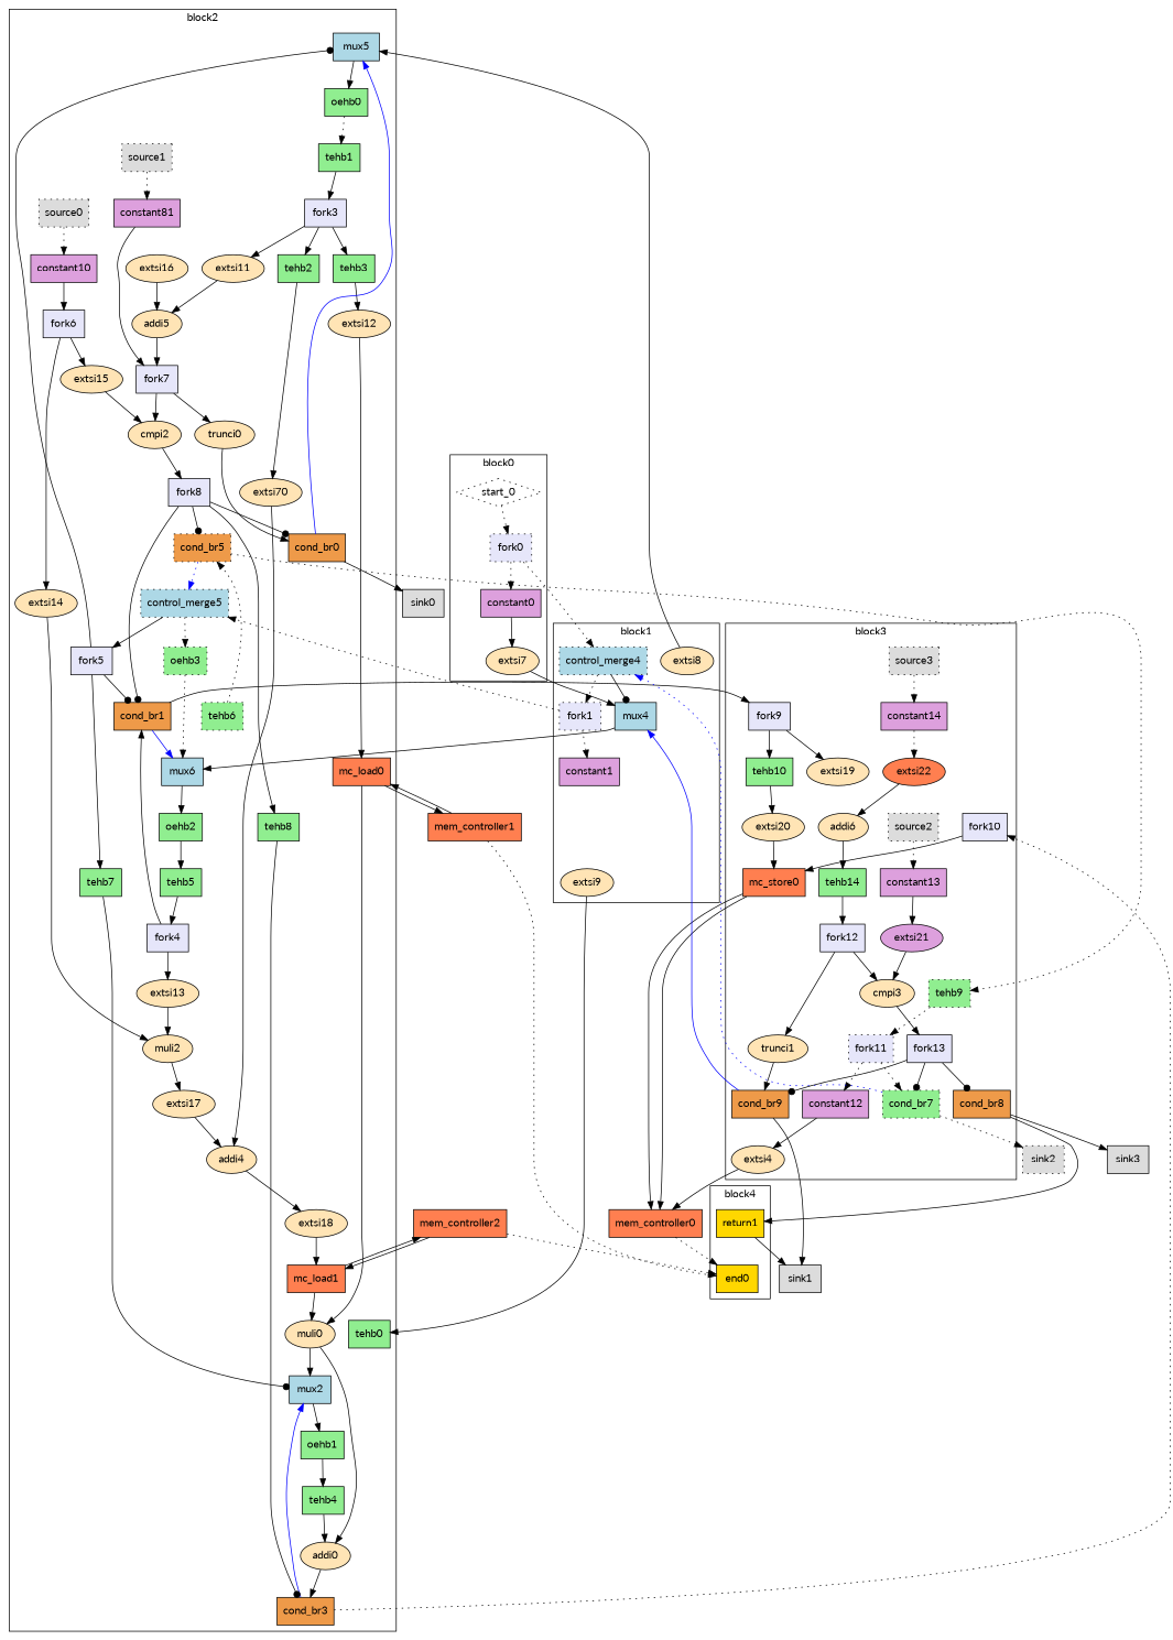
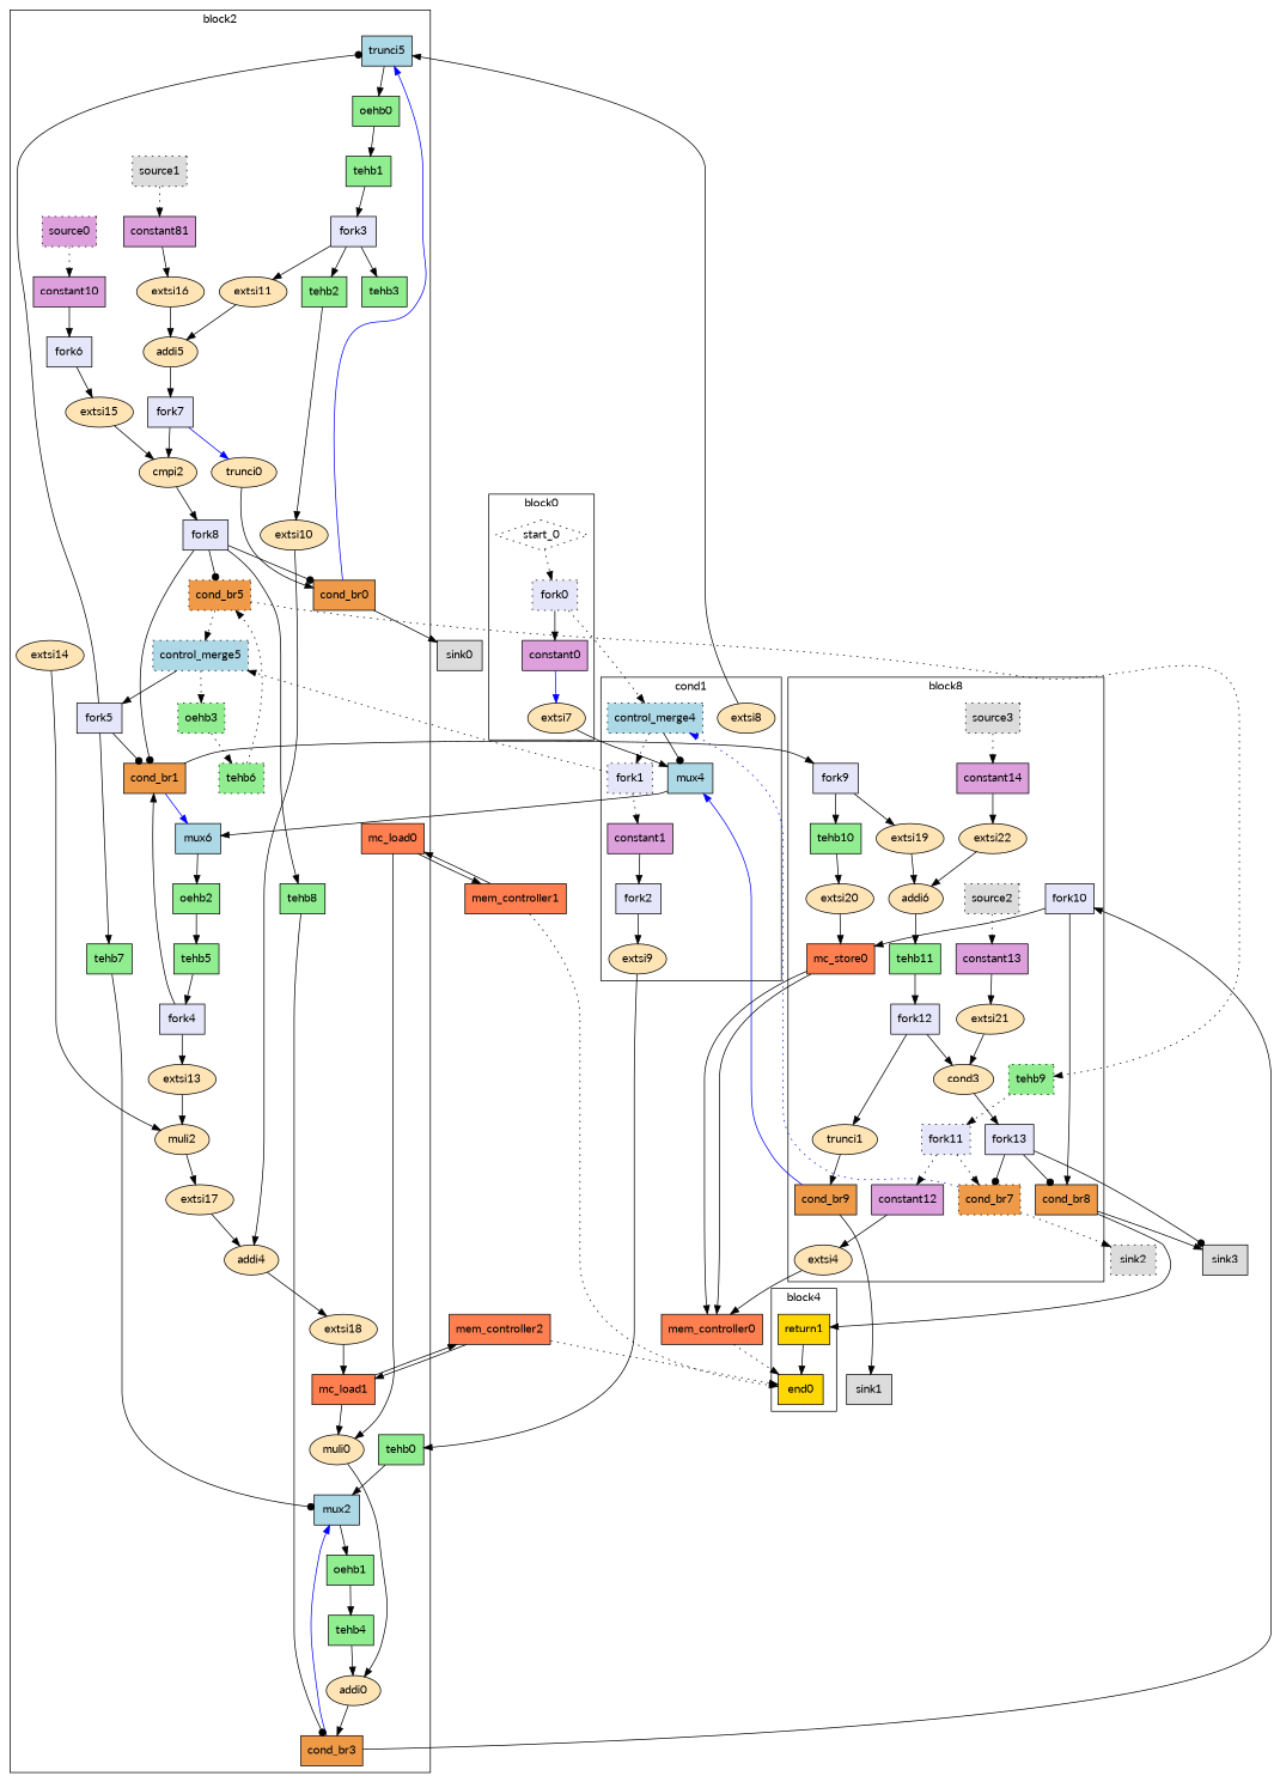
  digraph {
    compound=true
    fontname=Lato
    splines=spline
    node [bbID=3 delay="0.000 0.000 0.000 0.000 0.000 0.000 0.000 0.000" fillcolor=moccasin fontname=Lato in="in1:8" mlir_op="arith.extsi" out="out1:8" shape=box style=filled type=Operator]
    edge [arrowhead=normal arrowtail=none dir=both fontname=Lato from=out1 style=solid to=in1]
-   n1 [delay="1.412 1.397 0.000 1.412 1.397 1.412 0.000 0.000" fillcolor=lightblue in="in1?:1 in2:8 in3:8" label=mux5 mlir_op="handshake.mux" type=Mux]
+   n1 [delay="1.412 1.397 0.000 1.412 1.397 1.412 0.000 0.000" fillcolor=lightblue in="in1?:1 in2:8 in3:8" label=trunci5 mlir_op="handshake.mux" type=Mux]
    n2 [fillcolor=lightgreen label=oehb0 mlir_op="handshake.oehb" slots=1 type=OEHB]
    n3 [fillcolor=lightgreen label=tehb1 mlir_op="handshake.tehb" slots=1 type=TEHB]
    n4 [delay="0.000 0.100 0.100 0.000 0.000 0.000 0.000 0.000" fillcolor=lavender label=fork3 mlir_op="handshake.fork" out="out1:8 out2:8 out3:8" type=Fork]
    n5 [fillcolor=lightgreen label=tehb2 mlir_op="handshake.tehb" slots=2004 transparent=true type=Buffer]
    n6 [II=1 label=extsi11 latency=0 op=sext_op out="out1:9" shape=oval]
    n7 [fillcolor=lightgreen label=tehb3 mlir_op="handshake.tehb" slots=2004 transparent=true type=Buffer]
-   n8 [II=1 label=extsi70 latency=0 op=sext_op out="out1:17" shape=oval]
+   n8 [II=1 label=extsi10 latency=0 op=sext_op out="out1:17" shape=oval]
    n9 [II=1 delay="2.287 1.397 1.400 1.409 0.000 0.000 0.000 0.000" in="in1:17 in2:17" label=addi4 latency=0 mlir_op="arith.addi" op=add_op out="out1:17" shape=oval]
    n10 [II=1 delay="2.047 1.397 1.400 1.409 0.000 0.000 0.000 0.000" in="in1:9 in2:9" label=addi5 latency=0 mlir_op="arith.addi" op=add_op out="out1:9" shape=oval]
-   n11 [II=1 label=extsi12 latency=0 op=sext_op out="out1:32" shape=oval]
    n12 [II=1 delay="1.412 1.409 0.000 0.000 0.000 0.000 0.000 0.000" fillcolor=coral in="in1:32 in2:32" label=mc_load0 latency=1 mlir_op="handshake.mc_load" op=mc_load_op out="out1:32 out2:32" portId=0]
    n13 [fillcolor=lightgreen in="in1:32" label=tehb0 mlir_op="handshake.tehb" out="out1:32" slots=4001 transparent=true type=Buffer]
    n14 [delay="1.412 1.397 0.000 1.412 1.397 1.412 0.000 0.000" fillcolor=lightblue in="in1?:1 in2:32 in3:32" label=mux2 mlir_op="handshake.mux" out="out1:32" type=Mux]
    n15 [fillcolor=lightgreen in="in1:1" label=tehb7 mlir_op="handshake.tehb" out="out1:1" slots=2009 transparent=true type=Buffer]
    n16 [fillcolor=lightgreen in="in1:32" label=oehb1 mlir_op="handshake.oehb" out="out1:32" slots=1 type=OEHB]
    n17 [delay="1.412 1.397 0.000 1.412 1.397 1.412 0.000 0.000" fillcolor=lightblue in="in1?:1 in2:8 in3:8" label=mux6 mlir_op="handshake.mux" type=Mux]
    n18 [fillcolor=lightgreen label=oehb2 mlir_op="handshake.oehb" slots=1 type=OEHB]
    n19 [fillcolor=lightgreen label=tehb5 mlir_op="handshake.tehb" slots=1 type=TEHB]
    n20 [delay="0.000 0.100 0.100 0.000 0.000 0.000 0.000 0.000" fillcolor=lavender label=fork4 mlir_op="handshake.fork" out="out1:8 out2:8" type=Fork]
    n21 [II=1 label=extsi13 latency=0 op=sext_op out="out1:16" shape=oval]
    n22 [delay="0.000 1.409 1.411 1.412 1.400 1.412 0.000 0.000" fillcolor=tan2 in="in1:8 in2?:1" label=cond_br1 mlir_op="handshake.cond_br" out="out1+:8 out2-:8" type=Branch]
    n23 [II=1 delay="0.000 0.000 0.000 1.409 0.000 0.000 0.000 0.000" in="in1:16 in2:16" label=muli2 latency=4 mlir_op="arith.muli" op=mul_op out="out1:16" shape=oval]
    n24 [delay="0.000 1.397 0.000 0.000 0.000 0.000 0.000 0.000" fillcolor=lightblue in="in1:0 in2:0" label=control_merge5 mlir_op="handshake.control_merge" out="out1:0 out2?:1" style="filled, dotted" type=CntrlMerge]
    n25 [delay="0.000 0.100 0.100 0.000 0.000 0.000 0.000 0.000" fillcolor=lavender in="in1:1" label=fork5 mlir_op="handshake.fork" out="out1:1 out2:1 out3:1" type=Fork]
    n26 [fillcolor=lightgreen in="in1:0" label=oehb3 mlir_op="handshake.oehb" out="out1:0" slots=1 style="filled, dotted" type=OEHB]
-   n27 [fillcolor=gainsboro label=source0 mlir_op="handshake.source" out="out1:0" style="filled, dotted" type=Source in=""]
+   n27 [fillcolor=plum label=source0 mlir_op="handshake.source" out="out1:0" style="filled, dotted" type=Source in=""]
    n28 [fillcolor=plum label=constant10 mlir_op="handshake.constant" type=Constant value="0x64"]
    n29 [delay="0.000 0.100 0.100 0.000 0.000 0.000 0.000 0.000" fillcolor=lavender label=fork6 mlir_op="handshake.fork" out="out1:8 out2:8" type=Fork]
    n30 [II=1 label=extsi14 latency=0 op=sext_op out="out1:16" shape=oval]
    n31 [II=1 label=extsi15 latency=0 op=sext_op out="out1:9" shape=oval]
    n32 [II=1 delay="1.808 1.397 1.400 1.409 0.000 0.000 0.000 0.000" in="in1:9 in2:9" label=cmpi2 latency=0 mlir_op="arith.cmpi<" op=icmp_ult_op out="out1:1" shape=oval]
    n33 [fillcolor=gainsboro label=source1 mlir_op="handshake.source" out="out1:0" style="filled, dotted" type=Source in=""]
    n34 [fillcolor=plum in="in1:2" label=constant81 mlir_op="handshake.constant" out="out1:2" type=Constant value="0x1"]
    n35 [II=1 in="in1:2" label=extsi16 latency=0 op=sext_op out="out1:9" shape=oval]
    n36 [II=1 delay="0.000 0.000 0.000 1.409 0.000 0.000 0.000 0.000" in="in1:32 in2:32" label=muli0 latency=4 mlir_op="arith.muli" op=mul_op out="out1:32" shape=oval]
    n37 [II=1 in="in1:16" label=extsi17 latency=0 op=sext_op out="out1:17" shape=oval]
    n38 [II=1 in="in1:17" label=extsi18 latency=0 op=sext_op out="out1:32" shape=oval]
    n39 [II=1 delay="1.412 1.409 0.000 0.000 0.000 0.000 0.000 0.000" fillcolor=coral in="in1:32 in2:32" label=mc_load1 latency=1 mlir_op="handshake.mc_load" op=mc_load_op out="out1:32 out2:32" portId=0]
    n40 [II=1 delay="2.287 1.397 1.400 1.409 0.000 0.000 0.000 0.000" in="in1:32 in2:32" label=addi0 latency=0 mlir_op="arith.addi" op=add_op out="out1:32" shape=oval]
    n41 [fillcolor=lightgreen in="in1:32" label=tehb4 mlir_op="handshake.tehb" out="out1:32" slots=1 type=TEHB]
    n42 [delay="0.000 1.409 1.411 1.412 1.400 1.412 0.000 0.000" fillcolor=tan2 in="in1:32 in2?:1" label=cond_br3 mlir_op="handshake.cond_br" out="out1+:32 out2-:32" type=Branch]
    n43 [delay="0.000 0.100 0.100 0.000 0.000 0.000 0.000 0.000" fillcolor=lavender in="in1:9" label=fork7 mlir_op="handshake.fork" out="out1:9 out2:9" type=Fork]
    n44 [II=1 in="in1:9" label=trunci0 latency=0 mlir_op="arith.trunci" op=trunc_op shape=oval]
    n45 [delay="0.000 1.409 1.411 1.412 1.400 1.412 0.000 0.000" fillcolor=tan2 in="in1:8 in2?:1" label=cond_br0 mlir_op="handshake.cond_br" out="out1+:8 out2-:8" type=Branch]
    n46 [delay="0.000 0.100 0.100 0.000 0.000 0.000 0.000 0.000" fillcolor=lavender in="in1:1" label=fork8 mlir_op="handshake.fork" out="out1:1 out2:1 out3:1 out4:1" type=Fork]
    n47 [fillcolor=lightgreen in="in1:1" label=tehb8 mlir_op="handshake.tehb" out="out1:1" slots=2009 transparent=true type=Buffer]
    n48 [delay="0.000 1.409 1.411 1.412 1.400 1.412 0.000 0.000" fillcolor=tan2 in="in1:0 in2?:1" label=cond_br5 mlir_op="handshake.cond_br" out="out1+:0 out2-:0" style="filled, dotted" type=Branch]
    n49 [fillcolor=lightgreen in="in1:0" label=tehb6 mlir_op="handshake.tehb" out="out1:0" slots=1 style="filled, dotted" type=TEHB]
    n50 [bbID=2 delay="1.412 1.397 0.000 1.412 1.397 1.412 0.000 0.000" fillcolor=lightblue in="in1?:1 in2:8 in3:8" label=mux4 mlir_op="handshake.mux" type=Mux]
    n51 [bbID=2 delay="0.000 1.397 0.000 0.000 0.000 0.000 0.000 0.000" fillcolor=lightblue in="in1:0 in2:0" label=control_merge4 mlir_op="handshake.control_merge" out="out1:0 out2?:1" style="filled, dotted" type=CntrlMerge]
    n52 [bbID=2 delay="0.000 0.100 0.100 0.000 0.000 0.000 0.000 0.000" fillcolor=lavender in="in1:0" label=fork1 mlir_op="handshake.fork" out="out1:0 out2:0" style="filled, dotted" type=Fork]
    n53 [bbID=2 fillcolor=plum in="in1:1" label=constant1 mlir_op="handshake.constant" out="out1:1" type=Constant value="0x0"]
+   n54 [bbID=2 delay="0.000 0.100 0.100 0.000 0.000 0.000 0.000 0.000" fillcolor=lavender in="in1:1" label=fork2 mlir_op="handshake.fork" out="out1:1 out2:1" type=Fork]
    n55 [II=1 bbID=2 in="in1:1" label=extsi8 latency=0 op=sext_op shape=oval]
    n56 [II=1 bbID=2 in="in1:1" label=extsi9 latency=0 op=sext_op out="out1:32" shape=oval]
    n57 [bbID=1 control=true in="in1:0" label=start_0 mlir_op="handshake.func" out="out1:0" shape=diamond style=dotted type=Entry delay="" fillcolor=""]
    n58 [bbID=1 delay="0.000 0.100 0.100 0.000 0.000 0.000 0.000 0.000" fillcolor=lavender in="in1:0" label=fork0 mlir_op="handshake.fork" out="out1:0 out2:0" style="filled, dotted" type=Fork]
    n59 [bbID=1 fillcolor=plum in="in1:1" label=constant0 mlir_op="handshake.constant" out="out1:1" type=Constant value="0x0"]
    n60 [II=1 bbID=1 in="in1:1" label=extsi7 latency=0 op=sext_op shape=oval]
    n61 [bbID=4 delay="0.000 0.100 0.100 0.000 0.000 0.000 0.000 0.000" fillcolor=lavender label=fork9 mlir_op="handshake.fork" out="out1:8 out2:8" type=Fork]
    n62 [II=1 bbID=4 label=extsi19 latency=0 op=sext_op out="out1:9" shape=oval]
    n63 [bbID=4 fillcolor=lightgreen label=tehb10 mlir_op="handshake.tehb" slots=4001 transparent=true type=Buffer]
    n64 [II=1 bbID=4 delay="2.047 1.397 1.400 1.409 0.000 0.000 0.000 0.000" in="in1:9 in2:9" label=addi6 latency=0 mlir_op="arith.addi" op=add_op out="out1:9" shape=oval]
    n65 [II=1 bbID=4 label=extsi20 latency=0 op=sext_op out="out1:32" shape=oval]
    n66 [II=1 bbID=4 delay="0.672 1.397 1.400 1.409 0.000 0.000 0.000 0.000" fillcolor=coral in="in1:32 in2:32" label=mc_store0 latency=0 mlir_op="handshake.mc_store" op=mc_store_op out="out1:32 out2:32" portId=0]
    n67 [bbID=4 delay="0.000 0.100 0.100 0.000 0.000 0.000 0.000 0.000" fillcolor=lavender in="in1:32" label=fork10 mlir_op="handshake.fork" out="out1:32 out2:32" type=Fork]
    n68 [bbID=4 delay="0.000 1.409 1.411 1.412 1.400 1.412 0.000 0.000" fillcolor=tan2 in="in1:32 in2?:1" label=cond_br8 mlir_op="handshake.cond_br" out="out1+:32 out2-:32" type=Branch]
    n69 [bbID=4 fillcolor=lightgreen in="in1:0" label=tehb9 mlir_op="handshake.tehb" out="out1:0" slots=4001 style="filled, dotted" transparent=true type=Buffer]
    n70 [bbID=4 delay="0.000 0.100 0.100 0.000 0.000 0.000 0.000 0.000" fillcolor=lavender in="in1:0" label=fork11 mlir_op="handshake.fork" out="out1:0 out2:0" style="filled, dotted" type=Fork]
    n71 [bbID=4 fillcolor=plum in="in1:2" label=constant12 mlir_op="handshake.constant" out="out1:2" type=Constant value="0x1"]
-   n72 [bbID=4 delay="0.000 1.409 1.411 1.412 1.400 1.412 0.000 0.000" fillcolor=lightgreen in="in1:0 in2?:1" label=cond_br7 mlir_op="handshake.cond_br" out="out1+:0 out2-:0" style="filled, dotted" type=Branch]
+   n72 [bbID=4 delay="0.000 1.409 1.411 1.412 1.400 1.412 0.000 0.000" fillcolor=tan2 in="in1:0 in2?:1" label=cond_br7 mlir_op="handshake.cond_br" out="out1+:0 out2-:0" style="filled, dotted" type=Branch]
    n73 [II=1 bbID=4 in="in1:2" label=extsi4 latency=0 op=sext_op out="out1:32" shape=oval]
    n74 [bbID=4 fillcolor=gainsboro label=source2 mlir_op="handshake.source" out="out1:0" style="filled, dotted" type=Source in=""]
    n75 [bbID=4 fillcolor=plum label=constant13 mlir_op="handshake.constant" type=Constant value="0x64"]
-   n76 [II=1 bbID=4 fillcolor=plum label=extsi21 latency=0 op=sext_op out="out1:9" shape=oval]
-   n77 [II=1 bbID=4 delay="1.808 1.397 1.400 1.409 0.000 0.000 0.000 0.000" in="in1:9 in2:9" label=cmpi3 latency=0 mlir_op="arith.cmpi<" op=icmp_ult_op out="out1:1" shape=oval]
+   n76 [II=1 bbID=4 label=extsi21 latency=0 op=sext_op out="out1:9" shape=oval]
+   n77 [II=1 bbID=4 delay="1.808 1.397 1.400 1.409 0.000 0.000 0.000 0.000" in="in1:9 in2:9" label=cond3 latency=0 mlir_op="arith.cmpi<" op=icmp_ult_op out="out1:1" shape=oval]
    n78 [bbID=4 fillcolor=gainsboro label=source3 mlir_op="handshake.source" out="out1:0" style="filled, dotted" type=Source in=""]
    n79 [bbID=4 fillcolor=plum in="in1:2" label=constant14 mlir_op="handshake.constant" out="out1:2" type=Constant value="0x1"]
-   n80 [II=1 bbID=4 fillcolor=coral in="in1:2" label=extsi22 latency=0 op=sext_op out="out1:9" shape=oval]
-   n81 [bbID=4 fillcolor=lightgreen in="in1:9" label=tehb14 mlir_op="handshake.tehb" out="out1:9" slots=4001 transparent=true type=Buffer]
+   n80 [II=1 bbID=4 in="in1:2" label=extsi22 latency=0 op=sext_op out="out1:9" shape=oval]
+   n81 [bbID=4 fillcolor=lightgreen in="in1:9" label=tehb11 mlir_op="handshake.tehb" out="out1:9" slots=4001 transparent=true type=Buffer]
    n82 [bbID=4 delay="0.000 0.100 0.100 0.000 0.000 0.000 0.000 0.000" fillcolor=lavender in="in1:9" label=fork12 mlir_op="handshake.fork" out="out1:9 out2:9" type=Fork]
    n83 [II=1 bbID=4 in="in1:9" label=trunci1 latency=0 mlir_op="arith.trunci" op=trunc_op shape=oval]
    n84 [bbID=4 delay="0.000 1.409 1.411 1.412 1.400 1.412 0.000 0.000" fillcolor=tan2 in="in1:8 in2?:1" label=cond_br9 mlir_op="handshake.cond_br" out="out1+:8 out2-:8" type=Branch]
    n85 [bbID=4 delay="0.000 0.100 0.100 0.000 0.000 0.000 0.000 0.000" fillcolor=lavender in="in1:1" label=fork13 mlir_op="handshake.fork" out="out1:1 out2:1 out3:1" type=Fork]
    n86 [II=1 bbID=5 delay="1.412 1.397 0.000 0.000 0.000 0.000 0.000 0.000" fillcolor=gold in="in1:32" label=return1 latency=0 mlir_op="handshake.return" op=ret_op out="out1:32"]
    n87 [bbID=5 delay="1.397 0.000 1.397 1.409 0.000 0.000 0.000 0.000" fillcolor=gold in="in1:0*e in2:0*e in3:0*e in4:32" label=end0 mlir_op="handshake.end" out="out1:32" type=Exit]
    n88 [bbID=0 bbcount=0 fillcolor=coral in="in1:32*l0a" label=mem_controller1 ldcount=1 memory=v mlir_op="handshake.mem_controller" out="out1:32*l0d out2:0*e" stcount=0 type=MC]
    n89 [bbID=0 bbcount=0 fillcolor=coral in="in1:32*l0a" label=mem_controller2 ldcount=1 memory=m mlir_op="handshake.mem_controller" out="out1:32*l0d out2:0*e" stcount=0 type=MC]
    n90 [bbID=0 fillcolor=gainsboro label=sink0 mlir_op="handshake.sink" type=Sink out=""]
    n91 [bbID=0 bbcount=1 fillcolor=coral in="in1:32*c0 in2:32*s0a in3:32*s0d" label=mem_controller0 ldcount=0 memory=out mlir_op="handshake.mem_controller" out="out1:0*e" stcount=1 type=MC]
    n92 [bbID=0 fillcolor=gainsboro in="in1:32" label=sink3 mlir_op="handshake.sink" type=Sink out=""]
    n93 [bbID=0 fillcolor=gainsboro in="in1:0" label=sink2 mlir_op="handshake.sink" style="filled, dotted" type=Sink out=""]
    n94 [bbID=0 fillcolor=gainsboro label=sink1 mlir_op="handshake.sink" type=Sink out=""]
    subgraph cluster_1 {
      label=block2
      n1
      n2
      n3
      n4
      n5
      n6
      n7
      n8
      n9
      n10
-     n11
      n12
      n13
      n14
      n15
      n16
      n17
      n18
      n19
      n20
      n21
      n22
      n23
      n24
      n25
      n26
      n27
      n28
      n29
      n30
      n31
      n32
      n33
      n34
      n35
      n36
      n37
      n38
      n39
      n40
      n41
      n42
      n43
      n44
      n45
      n46
      n47
      n48
      n49
    }
    subgraph cluster_2 {
-     label=block1
+     label=cond1
      n50
      n51
      n52
      n53
+     n54
      n55
      n56
    }
    subgraph cluster_3 {
      label=block0
      n57
      n58
      n59
      n60
    }
    subgraph cluster_4 {
-     label=block3
+     label=block8
      n61
      n62
      n63
      n64
      n65
      n66
      n67
      n68
      n69
      n70
      n71
      n72
      n73
      n74
      n75
      n76
      n77
      n78
      n79
      n80
      n81
      n82
      n83
      n84
      n85
    }
    subgraph cluster_5 {
      label=block4
      n86
      n87
    }
    n1 -> n2
-   n2 -> n3 [style=dotted]
+   n2 -> n3
    n3 -> n4
    n4 -> n5
    n4 -> n6 [from=out2]
    n4 -> n7 [from=out3]
    n5 -> n8
    n6 -> n10
-   n7 -> n11
    n8 -> n9
    n9 -> n38
    n10 -> n43
-   n11 -> n12 [to=in2]
    n12 -> n36
    n12 -> n88 [from=out2 mem_address=true]
-   n36 -> n14 [to=in3]
+   n13 -> n14 [to=in3]
    n14 -> n16
    n15 -> n14 [arrowhead=dot]
    n16 -> n41
    n17 -> n18
    n18 -> n19
    n19 -> n20
    n20 -> n21 [from=out2]
    n20 -> n22
    n21 -> n23
    n22 -> n17 [color=blue to=in2]
    n22 -> n61 [from=out2]
    n23 -> n37
    n24 -> n25 [from=out2]
    n24 -> n26 [style=dotted]
    n25 -> n1 [arrowhead=dot from=out2]
    n25 -> n15 [from=out3]
    n25 -> n22 [arrowhead=dot]
-   n26 -> n17 [style=dotted]
+   n26 -> n49 [style=dotted]
    n27 -> n28 [style=dotted]
    n28 -> n29
-   n29 -> n30
    n29 -> n31 [from=out2]
    n30 -> n23 [to=in2]
    n31 -> n32 [to=in2]
    n32 -> n46
    n33 -> n34 [style=dotted]
-   n34 -> n43
+   n34 -> n35
    n35 -> n10 [to=in2]
    n36 -> n40 [to=in2]
    n37 -> n9 [to=in2]
    n38 -> n39 [to=in2]
    n39 -> n36 [to=in2]
    n39 -> n89 [from=out2 mem_address=true]
    n40 -> n42
    n41 -> n40
    n42 -> n14 [color=blue to=in2]
-   n42 -> n67 [from=out2 style=dotted]
+   n42 -> n67 [from=out2]
    n43 -> n32 [from=out2]
-   n43 -> n44
+   n43 -> n44 [color=blue]
    n44 -> n45
    n45 -> n1 [color=blue to=in2]
    n45 -> n90 [from=out2]
    n46 -> n22 [arrowhead=dot from=out2 to=in2]
    n46 -> n45 [arrowhead=dot to=in2]
    n46 -> n47 [from=out3]
    n46 -> n48 [arrowhead=dot from=out4 to=in2]
    n47 -> n42 [arrowhead=dot to=in2]
-   n48 -> n24 [color=blue style=dotted]
+   n48 -> n24 [color=black style=dotted]
    n48 -> n69 [from=out2 style=dotted]
    n49 -> n48 [style=dotted]
    n50 -> n17 [to=in3]
    n51 -> n50 [arrowhead=dot from=out2]
    n51 -> n52 [style=dotted]
    n52 -> n24 [from=out2 style=dotted to=in2]
    n52 -> n53 [style=dotted]
+   n53 -> n54
+   n54 -> n56 [from=out2]
    n55 -> n1 [to=in3]
    n56 -> n13
    n57 -> n58 [style=dotted]
    n58 -> n51 [style=dotted to=in2]
-   n58 -> n59 [from=out2 style=dotted]
-   n59 -> n60
+   n58 -> n59 [from=out2]
+   n59 -> n60 [color=blue]
    n60 -> n50 [to=in3]
    n61 -> n62
    n61 -> n63 [from=out2]
+   n62 -> n64
    n63 -> n65
    n64 -> n81
    n65 -> n66 [to=in2]
    n66 -> n91 [from=out2 mem_address=true to=in2]
    n66 -> n91 [mem_address=false to=in3]
    n67 -> n66 [from=out2]
+   n67 -> n68
    n68 -> n86 [from=out2]
    n68 -> n92
    n69 -> n70 [style=dotted]
    n70 -> n71 [from=out2 style=dotted]
    n70 -> n72 [style=dotted]
    n71 -> n73
    n72 -> n51 [color=blue style=dotted]
    n72 -> n93 [from=out2 style=dotted]
    n73 -> n91
    n74 -> n75 [style=dotted]
    n75 -> n76
    n76 -> n77 [to=in2]
    n77 -> n85
    n78 -> n79 [style=dotted]
-   n79 -> n80 [style=dotted]
+   n79 -> n80
    n80 -> n64 [to=in2]
    n81 -> n82
    n82 -> n77 [from=out2]
    n82 -> n83
    n83 -> n84
    n84 -> n50 [color=blue to=in2]
    n84 -> n94 [from=out2]
    n85 -> n68 [arrowhead=dot from=out3 to=in2]
    n85 -> n72 [arrowhead=dot from=out2 to=in2]
-   n85 -> n84 [arrowhead=dot to=in2]
-   n86 -> n94 [to=in4]
+   n85 -> n92 [arrowhead=dot to=in2]
+   n86 -> n87 [to=in4]
    n88 -> n12 [mem_address=false]
    n88 -> n87 [from=out2 style=dotted to=in2]
    n89 -> n39 [mem_address=false]
    n89 -> n87 [from=out2 style=dotted to=in3]
    n91 -> n87 [style=dotted]
  }
